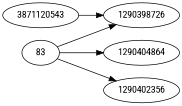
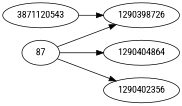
  strict digraph {
    fontname="Roboto Condensed"
    rankdir=LR
    node [fontname="Roboto Condensed"]
    edge [fontname="Roboto Condensed"]
-   87 [label=83]
+   87
    1290398726
    1290404864
    1290402356
    3871120543
    87 -> 1290398726
    87 -> 1290404864
    87 -> 1290402356
    3871120543 -> 1290398726
  }
